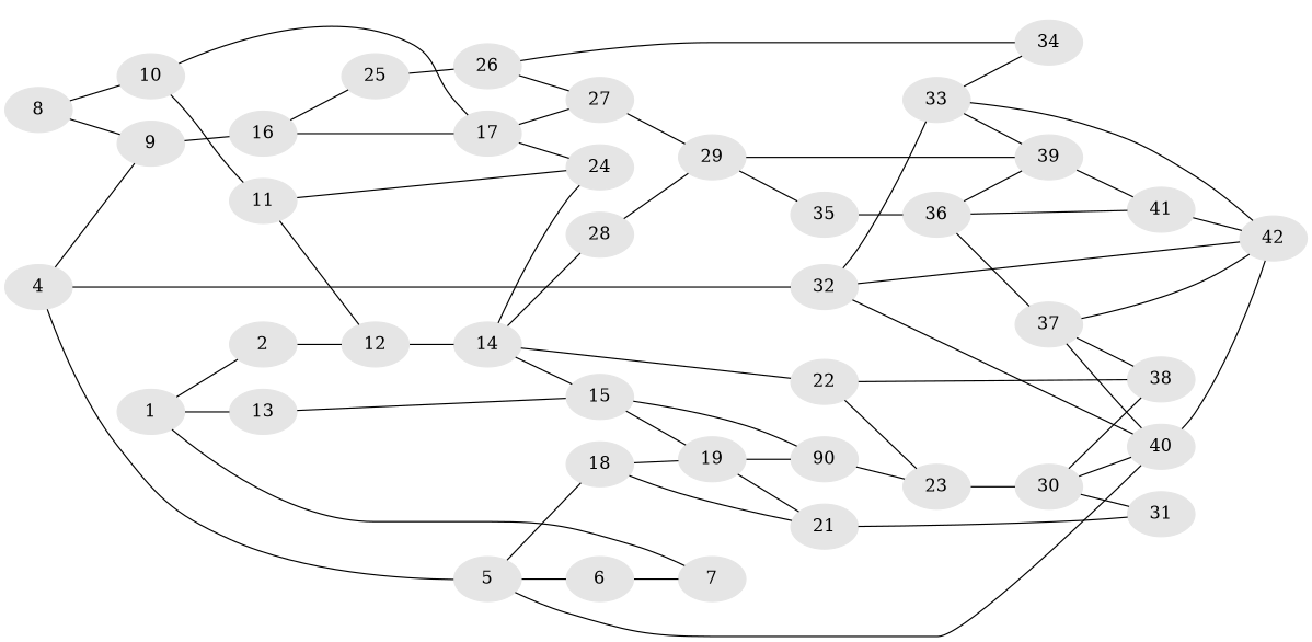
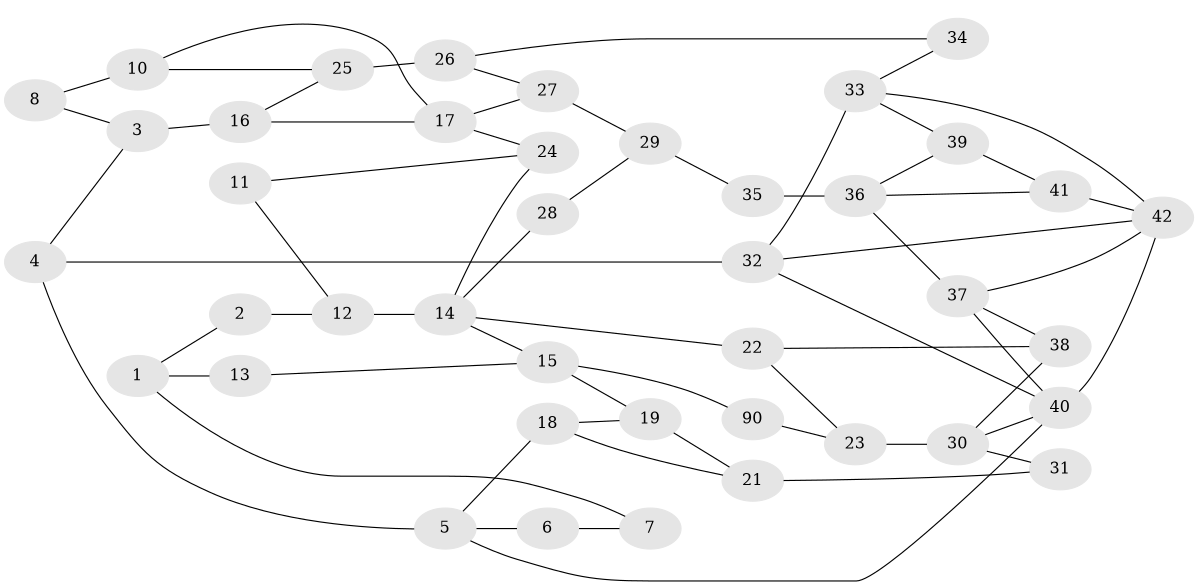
  graph {
    rankdir=LR
    node [color=gray90 style=filled]
    edge [weight=1.0]
    1
    2
    7
    13
    12
    15
    14
    4
    5
-   9
+   9 [label=3]
    32
    6
    18
    40
    16
    33
    42
    19
    21
    8
    10
    11
    17
    25
    24
    27
    22
    28
    n29 [label=90]
    23
    38
    29
    26
    31
    30
    34
    35
    39
    36
    41
    37
    1 -- 2
    1 -- 7
    1 -- 13 [weight=2.0]
    2 -- 12
    13 -- 15
    12 -- 14
    15 -- 19
    15 -- n29
    14 -- 15
    14 -- 24
    14 -- 22
    14 -- 28 [weight=2.0]
    4 -- 5
    4 -- 9
    4 -- 32
    5 -- 6
    5 -- 18
    5 -- 40
    9 -- 16
    32 -- 40
    32 -- 33
    32 -- 42
    6 -- 7
    18 -- 19
    18 -- 21
    40 -- 42
    16 -- 17
    16 -- 25
    33 -- 42
    33 -- 34 [weight=2.0]
    33 -- 39
    19 -- 21
-   19 -- n29 [weight=2.0]
    21 -- 31
    8 -- 9
    8 -- 10
-   10 -- 11
+   10 -- 25
    10 -- 17
    11 -- 12
    11 -- 24
    17 -- 24
    17 -- 27 [weight=2.0]
    25 -- 26 [weight=2.0]
    27 -- 29 [weight=2.0]
    22 -- 23
    22 -- 38
    28 -- 29
    n29 -- 23
    23 -- 30
    29 -- 35
-   29 -- 39
    26 -- 27 [weight=2.0]
    26 -- 34 [weight=2.0]
    30 -- 40 [weight=2.0]
    30 -- 38
    30 -- 31 [weight=2.0]
    35 -- 36 [weight=2.0]
    39 -- 41
    36 -- 39
    36 -- 41
    36 -- 37 [weight=2.0]
    41 -- 42 [weight=2.0]
    37 -- 40
    37 -- 42
    37 -- 38
  }
